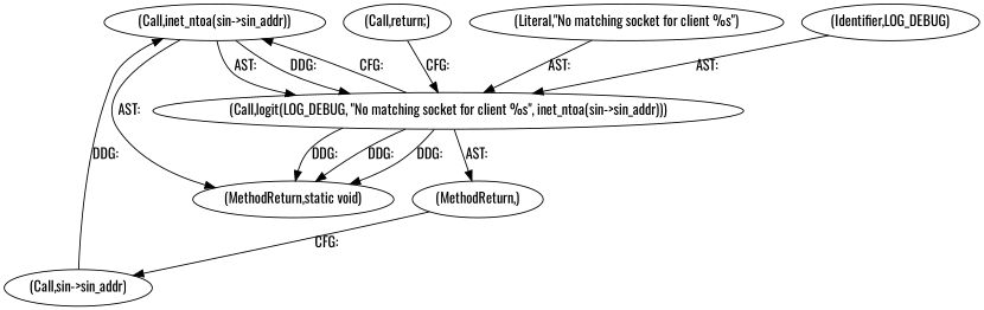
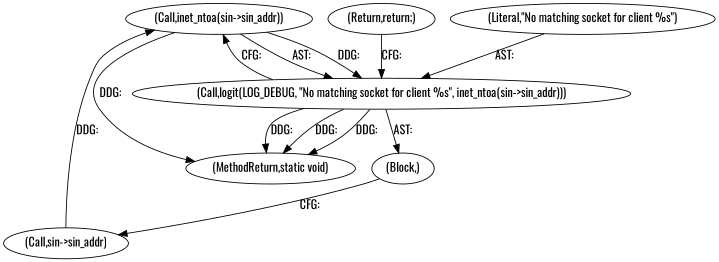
  digraph {
    fontname=Oswald
    node [fontname=Oswald]
    edge [fontname=Oswald]
    n1 [label="(Call,inet_ntoa(sin->sin_addr))"]
    n2 [label="(Call,logit(LOG_DEBUG, \"No matching socket for client %s\", inet_ntoa(sin->sin_addr)))"]
    n3 [label="(MethodReturn,static void)"]
-   n4 [label="(MethodReturn,)"]
+   n4 [label="(Block,)"]
    n5 [label="(Call,sin->sin_addr)"]
-   n6 [label="(Call,return;)"]
+   n6 [label="(Return,return;)"]
    n7 [label="(Literal,\"No matching socket for client %s\")"]
-   n8 [label="(Identifier,LOG_DEBUG)"]
    n1 -> n2 [label="AST: "]
    n1 -> n2 [label="DDG: "]
-   n1 -> n3 [label="AST: "]
+   n1 -> n3 [label="DDG: "]
    n2 -> n1 [label="CFG: "]
    n2 -> n3 [label="DDG: "]
    n2 -> n3 [label="DDG: "]
    n2 -> n3 [label="DDG: "]
    n2 -> n4 [label="AST: "]
    n4 -> n5 [label="CFG: "]
    n5 -> n1 [label="DDG: "]
    n6 -> n2 [label="CFG: "]
    n7 -> n2 [label="AST: "]
-   n8 -> n2 [label="AST: "]
  }
